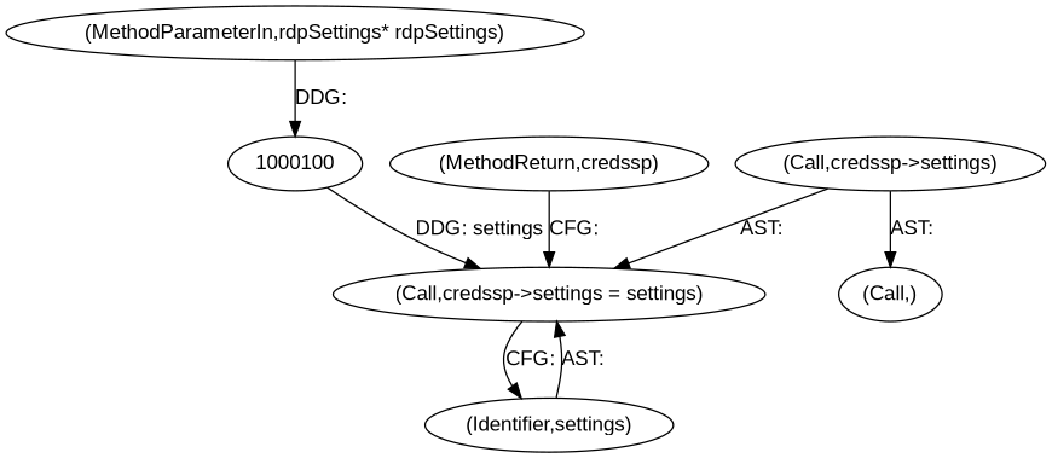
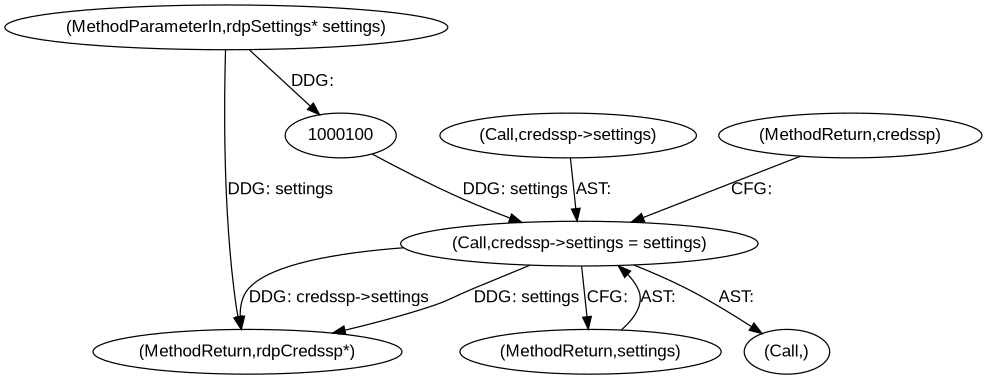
  digraph {
    fontname="Liberation Sans"
    node [fontname="Liberation Sans"]
    edge [fontname="Liberation Sans"]
    n1 [label="(Call,credssp->settings = settings)"]
-   n2 [label="(Identifier,settings)"]
+   n2 [label="(MethodReturn,settings)"]
    n3 [label="(Call,)"]
-   n5 [label="(MethodParameterIn,rdpSettings* rdpSettings)"]
+   n4 [label="(MethodReturn,rdpCredssp*)"]
+   n5 [label="(MethodParameterIn,rdpSettings* settings)"]
    1000100
    n7 [label="(Call,credssp->settings)"]
    n8 [label="(MethodReturn,credssp)"]
    n1 -> n2 [label="CFG: "]
-   n7 -> n3 [label="AST: "]
+   n1 -> n3 [label="AST: "]
+   n1 -> n4 [label="DDG: credssp->settings"]
+   n1 -> n4 [label="DDG: settings"]
    n2 -> n1 [label="AST: "]
+   n5 -> n4 [label="DDG: settings"]
    n5 -> 1000100 [label="DDG: "]
    1000100 -> n1 [label="DDG: settings"]
    n7 -> n1 [label="AST: "]
    n8 -> n1 [label="CFG: "]
  }
